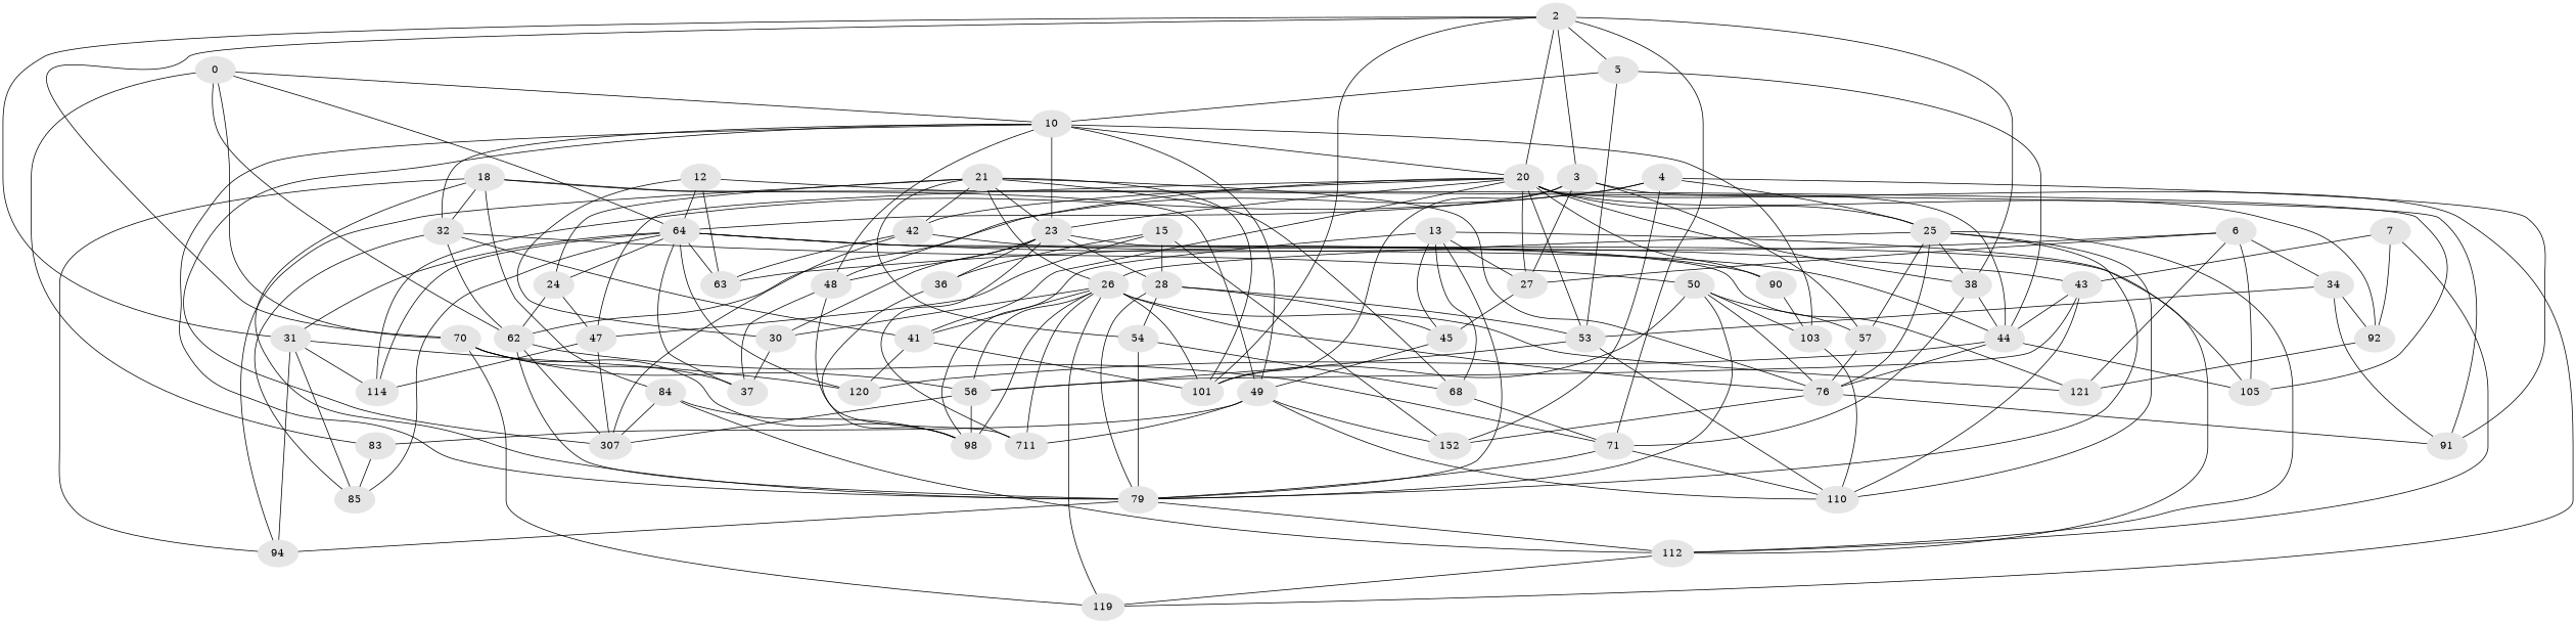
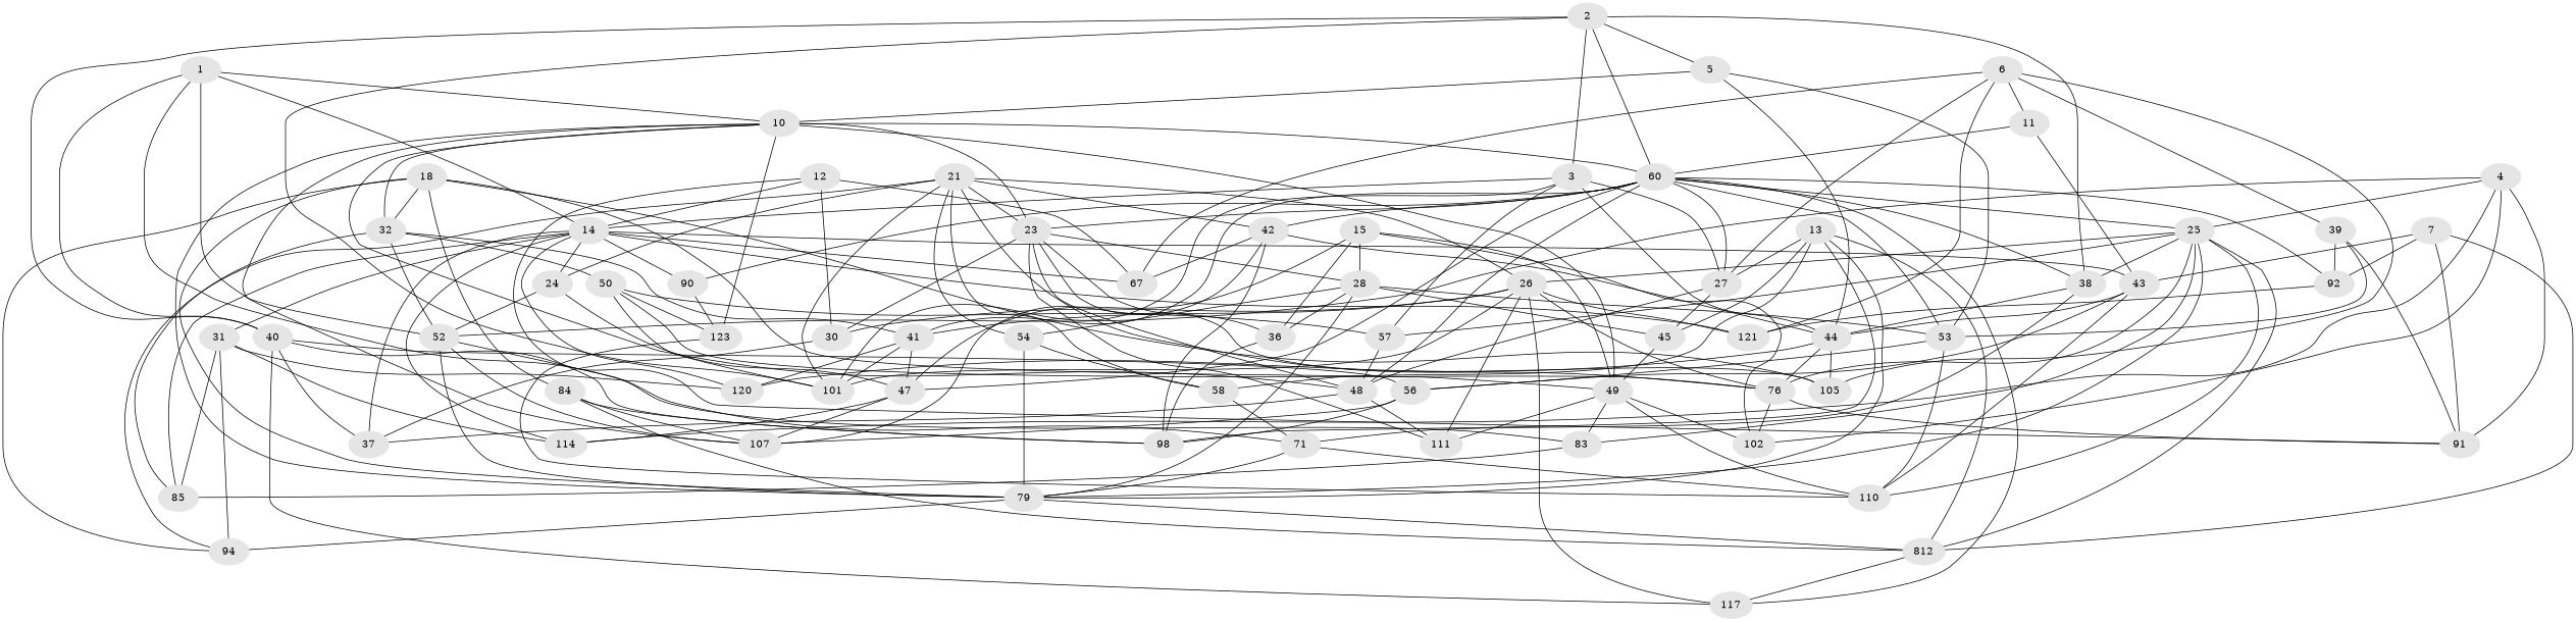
  graph {
    node [color=gray90 style=filled]
-   1 [super="+130" label=0]
+   1 [super="+130"]
    10 [super="+67+59+16+113"]
-   14 [super="+34+60" label=64]
-   40 [super="+51" label=70]
-   62 [super="+86"]
+   14 [super="+34+60"]
+   40 [super="+51"]
+   62 [super="+86" label=52]
    83
-   20 [super="+138+75+22"]
+   20 [super="+138+75+22" label=60]
    23 [super="+58+74+46"]
    32 [super="+70"]
    48 [super="+123"]
    49 [super="+122+109"]
    79 [super="+136+117+124"]
-   103
-   107 [super="+140" label=307]
+   103 [label=123]
+   107 [super="+140"]
    31 [super="+95"]
    114
-   63
+   63 [label=67]
    121
    43 [super="+108"]
    24
    85
    n22 [label=37]
    90
    120
    98 [super="+126"]
-   119
+   119 [label=117]
    56 [super="+99"]
    71 [super="+89"]
    2 [super="+8+97"]
    3 [super="+93"]
    5
    38 [super="+82"]
    101 [super="+115"]
    27 [super="+52"]
    44 [super="+96+69"]
    57
    53 [super="+73"]
    25 [super="+78"]
    92
    47 [super="+64"]
    41 [super="+118"]
    42 [super="+133"]
    94 [super="+135"]
    110 [super="+116"]
    45
    105
    76 [super="+100+106"]
    4 [super="+17"]
    91 [super="+125"]
-   102 [label=152]
-   112 [super="+134"]
+   102
+   112 [super="+134" label=812]
    26 [super="+65+35"]
    6 [super="+9"]
-   39 [label=34]
+   11
+   39
    7
    30
    28 [super="+29+61"]
    36
-   111 [label=711]
+   111
    50 [super="+132"]
    54
-   68
+   68 [label=58]
    12
    13 [super="+77"]
    15 [super="+19"]
    18 [super="+37"]
    84
    21 [super="+72+104"]
    1 -- 10
    1 -- 14
    1 -- 40
    1 -- 62 [weight=2]
    1 -- 83
    10 -- 20
    10 -- 23 [weight=2]
    10 -- 32
    10 -- 48
    10 -- 49
    10 -- 79
    10 -- 103
    10 -- 107
    14 -- 31
    14 -- 114
    14 -- 63
    14 -- 121
    14 -- 43
    14 -- 24
    14 -- 85
    14 -- n22
    14 -- 90 [weight=2]
    14 -- 120
    40 -- n22
    40 -- 98
    40 -- 119
    40 -- 56
    62 -- 79
    62 -- 107
    62 -- 71
    83 -- 85
    20 -- 23
    20 -- 48
    20 -- 90
    20 -- 119
    20 -- 38 [weight=2]
    20 -- 27
    20 -- 53
    20 -- 25
    20 -- 92
    20 -- 47
    20 -- 41
    20 -- 42
    23 -- 48
    23 -- 105
    23 -- 30
    23 -- 28
    23 -- 36
    23 -- 111
    32 -- 62
    32 -- 85
    32 -- 41
    32 -- 50
    48 -- n22
    48 -- 111
    49 -- 83
    49 -- 110
    49 -- 102
    49 -- 111
    79 -- 94 [weight=2]
    79 -- 112
    103 -- 110
    31 -- 114
    31 -- 85
    31 -- 120
    31 -- 94
    43 -- 56
    43 -- 44
    43 -- 110
    24 -- 62
    24 -- 47
    90 -- 103
    56 -- 107
    56 -- 98
    71 -- 79
    71 -- 110
    2 -- 40
    2 -- 20
-   2 -- 31
-   2 -- 71
    2 -- 3
    2 -- 5
    2 -- 38
    2 -- 101
    3 -- 14
    3 -- 101
    3 -- 27
    3 -- 44
    3 -- 57
    5 -- 10
    5 -- 44
    5 -- 53
    38 -- 71
    38 -- 44
+   27 -- 48
    27 -- 45
    44 -- 120
    44 -- 105
    44 -- 76
-   57 -- 76
+   57 -- 48
    53 -- 56
    53 -- 110
+   25 -- 83
    25 -- 79
    25 -- 38
    25 -- 57
    25 -- 110
    25 -- 76
    25 -- 112
    25 -- 26
    92 -- 121
    47 -- 107
    47 -- 114
    41 -- 120
    41 -- 101
+   41 -- 47
    42 -- 107
    42 -- 63
-   26 -- 98
+   42 -- 98
    42 -- 44
    45 -- 49
    76 -- 91
    76 -- 102
    4 -- 62
    4 -- 114
    4 -- 25
    4 -- 91 [weight=2]
    4 -- 102
    112 -- 119
    26 -- 121
    26 -- 119
-   26 -- 56
    26 -- 101
    26 -- 41
    26 -- 76
    26 -- 30
    26 -- 111
    6 -- 63
    6 -- 121
    6 -- 27
    6 -- 105
+   6 -- 11
    6 -- 39
+   11 -- 20
+   11 -- 43
    39 -- 53
    39 -- 92
    39 -- 91
    7 -- 43
    7 -- 92
+   7 -- 91
    7 -- 112
    30 -- n22
    28 -- 79
    28 -- 53
    28 -- 45
+   28 -- 36
    28 -- 54
    36 -- 98
-   50 -- 79
    50 -- 103
    50 -- 101
    50 -- 57
    50 -- 76
    54 -- 79
    54 -- 68
    68 -- 71
    12 -- 14
    12 -- 63
    12 -- 91
    12 -- 30
    13 -- 79
    13 -- 98
    13 -- 27
    13 -- 45
    13 -- 112
    13 -- 68
+   15 -- 49
    15 -- 47
    15 -- 102
    15 -- 28 [weight=2]
    15 -- 36
    18 -- 32
    18 -- 49
    18 -- 79
    18 -- 94
    18 -- 105
    18 -- 84
    84 -- 107
    84 -- 98
    84 -- 112
    21 -- 23
    21 -- 24
    21 -- 101
    21 -- 42
    21 -- 94
    21 -- 76
    21 -- 26
    21 -- 54
    21 -- 68
  }
